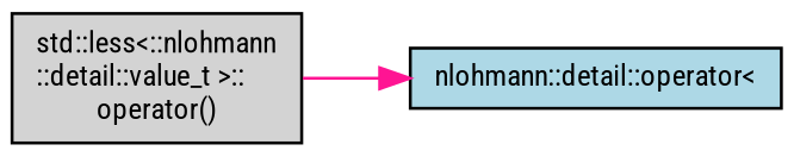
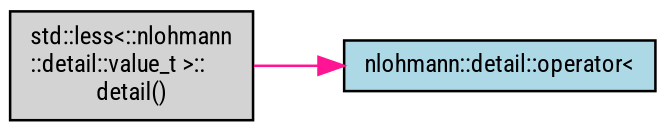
  digraph {
    rankdir=LR
    fontname="Roboto Condensed"
    node [color=black fontname="Roboto Condensed" fontsize=10 shape=record style=filled]
-   n1 [fillcolor=lightgrey fontcolor=black height=0.2 label="std::less\<::nlohmann\l::detail::value_t \>::\loperator()" width=0.4]
+   n1 [fillcolor=lightgrey fontcolor=black height=0.2 label="std::less\<::nlohmann\l::detail::value_t \>::\ldetail()" width=0.4]
    n2 [fillcolor=lightblue height=0.2 label="nlohmann::detail::operator\<" width=0.4]
    n1 -> n2 [color=deeppink fontname="Roboto Condensed" fontsize=10 labelfontname=Helvetica labelfontsize=10 style=solid arrowhead=normal]
  }
